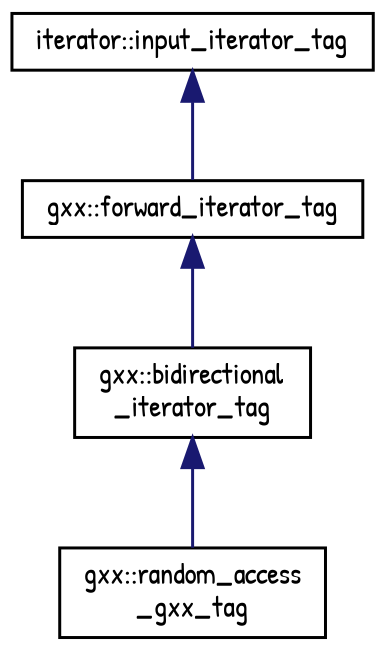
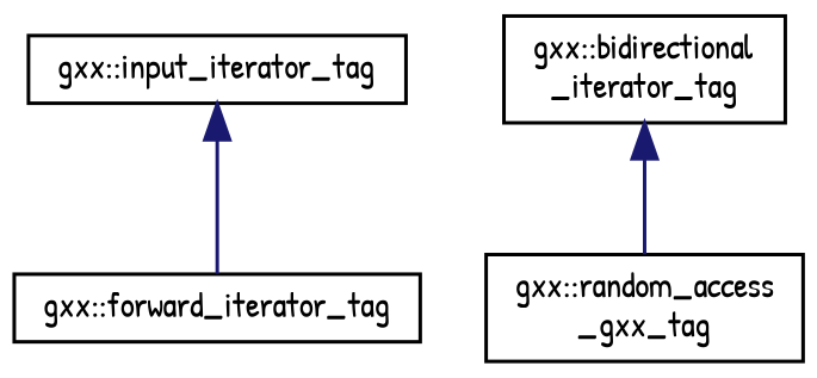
  digraph {
    fontname="Patrick Hand"
    rankdir=TB
    node [color=black fillcolor=white fontname="Patrick Hand" fontsize=10 shape=record style=filled]
    edge [color=midnightblue dir=back fontname="Patrick Hand" fontsize=10 labelfontname=Helvetica labelfontsize=10 style=solid]
-   n1 [height=0.2 label="iterator::input_iterator_tag" width=0.4]
+   n1 [height=0.2 label="gxx::input_iterator_tag" width=0.4]
    n2 [height=0.2 label="gxx::forward_iterator_tag" width=0.4]
    n3 [height=0.2 label="gxx::bidirectional\l_iterator_tag" width=0.4]
    n4 [height=0.2 label="gxx::random_access\l_gxx_tag" width=0.4]
    n1 -> n2
-   n2 -> n3
    n3 -> n4
  }
